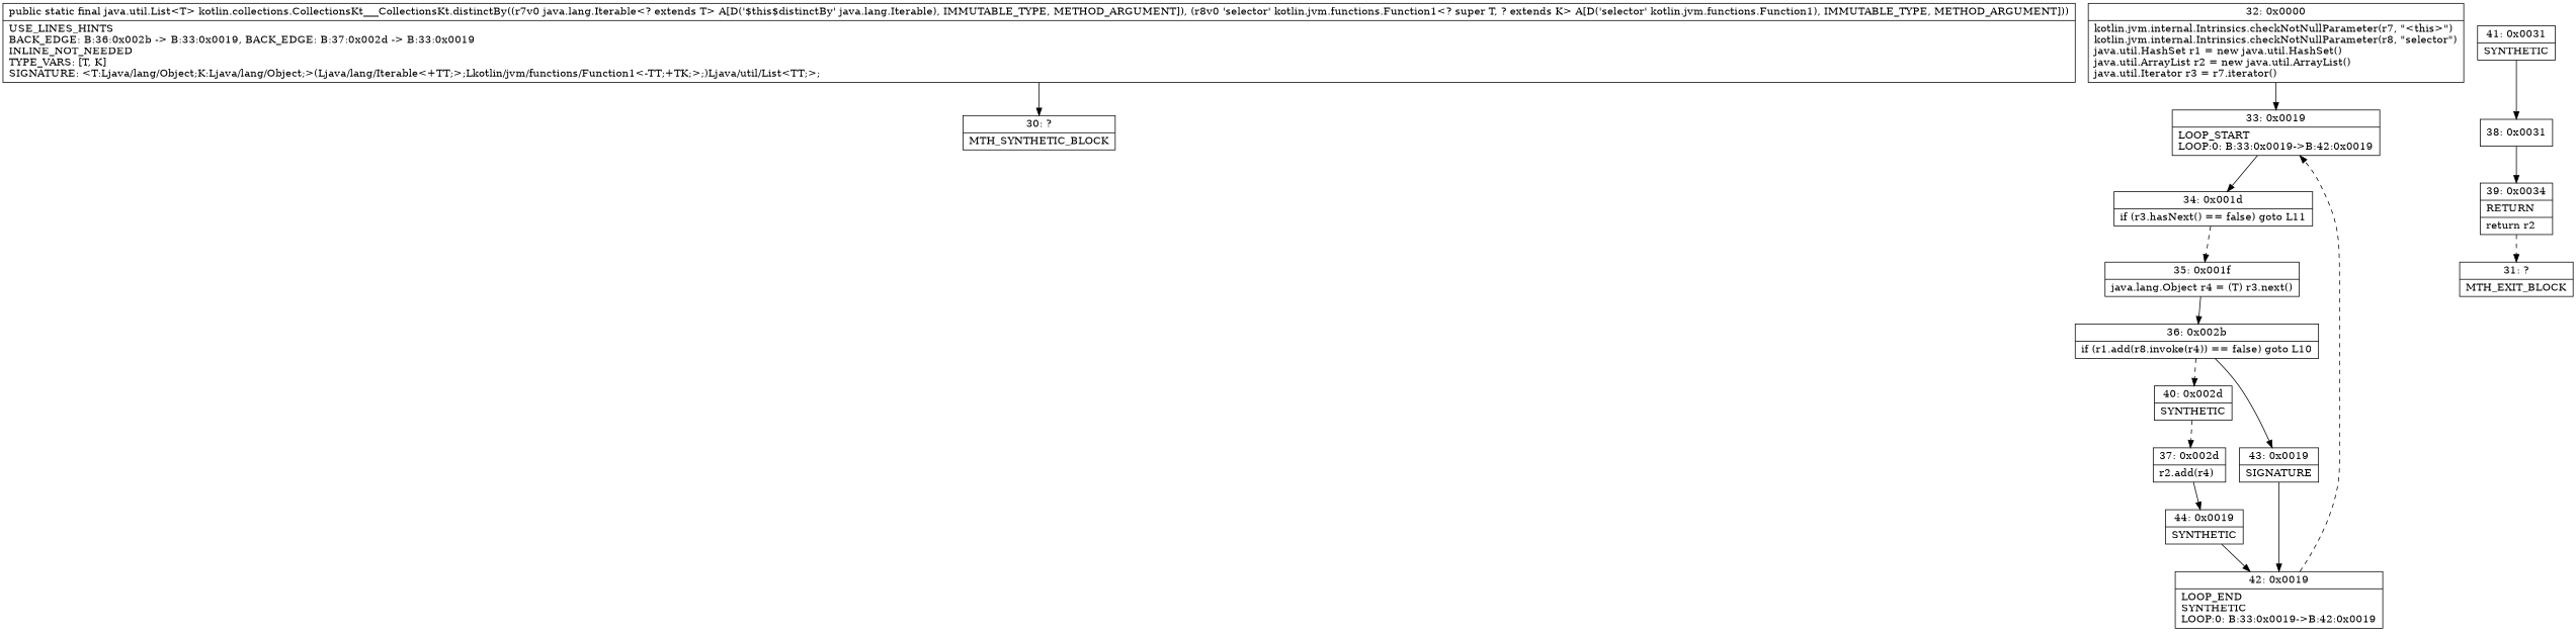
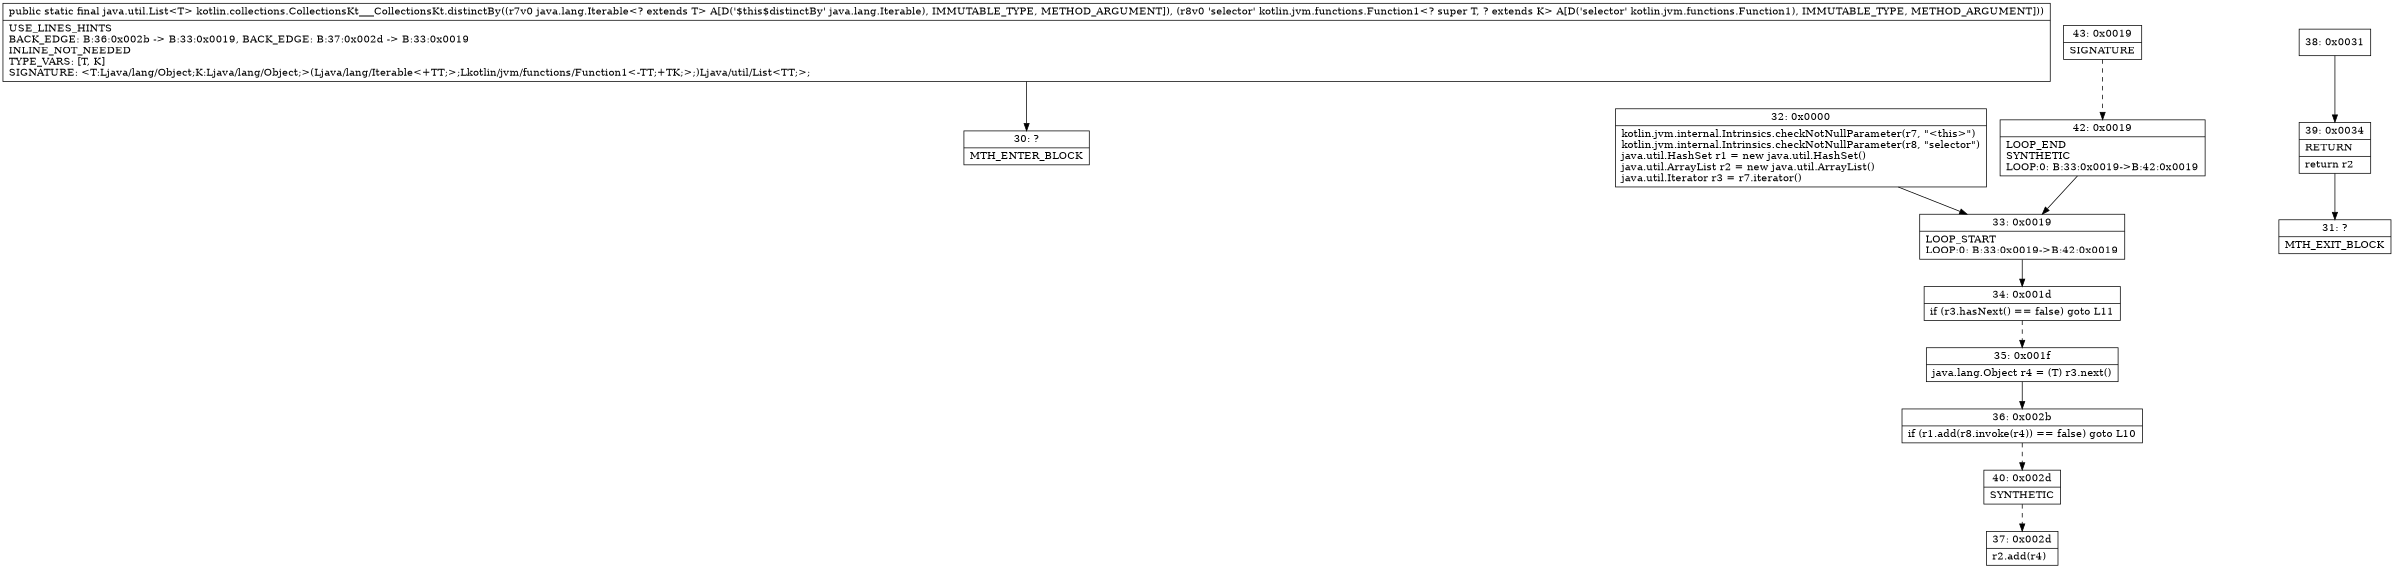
  digraph {
    node [shape=record]
-   n1 [label="{30\:\ ?|MTH_SYNTHETIC_BLOCK\l}"]
+   n1 [label="{30\:\ ?|MTH_ENTER_BLOCK\l}"]
    n2 [label="{32\:\ 0x0000|kotlin.jvm.internal.Intrinsics.checkNotNullParameter(r7, \"\<this\>\")\lkotlin.jvm.internal.Intrinsics.checkNotNullParameter(r8, \"selector\")\ljava.util.HashSet r1 = new java.util.HashSet()\ljava.util.ArrayList r2 = new java.util.ArrayList()\ljava.util.Iterator r3 = r7.iterator()\l}"]
    n3 [label="{33\:\ 0x0019|LOOP_START\lLOOP:0: B:33:0x0019\-\>B:42:0x0019\l}"]
    n4 [label="{34\:\ 0x001d|if (r3.hasNext() == false) goto L11\l}"]
    n5 [label="{35\:\ 0x001f|java.lang.Object r4 = (T) r3.next()\l}"]
    n6 [label="{36\:\ 0x002b|if (r1.add(r8.invoke(r4)) == false) goto L10\l}"]
-   n7 [label="{41\:\ 0x0031|SYNTHETIC\l}"]
    n8 [label="{38\:\ 0x0031}"]
    n9 [label="{40\:\ 0x002d|SYNTHETIC\l}"]
    n10 [label="{43\:\ 0x0019|SIGNATURE\l}"]
    n11 [label="{37\:\ 0x002d|r2.add(r4)\l}"]
    n12 [label="{42\:\ 0x0019|LOOP_END\lSYNTHETIC\lLOOP:0: B:33:0x0019\-\>B:42:0x0019\l}"]
-   n13 [label="{44\:\ 0x0019|SYNTHETIC\l}"]
    n14 [label="{39\:\ 0x0034|RETURN\l|return r2\l}"]
    n15 [label="{31\:\ ?|MTH_EXIT_BLOCK\l}"]
    n16 [label="{public static final java.util.List\<T\> kotlin.collections.CollectionsKt___CollectionsKt.distinctBy((r7v0 java.lang.Iterable\<? extends T\> A[D('$this$distinctBy' java.lang.Iterable), IMMUTABLE_TYPE, METHOD_ARGUMENT]), (r8v0 'selector' kotlin.jvm.functions.Function1\<? super T, ? extends K\> A[D('selector' kotlin.jvm.functions.Function1), IMMUTABLE_TYPE, METHOD_ARGUMENT]))  | USE_LINES_HINTS\lBACK_EDGE: B:36:0x002b \-\> B:33:0x0019, BACK_EDGE: B:37:0x002d \-\> B:33:0x0019\lINLINE_NOT_NEEDED\lTYPE_VARS: [T, K]\lSIGNATURE: \<T:Ljava\/lang\/Object;K:Ljava\/lang\/Object;\>(Ljava\/lang\/Iterable\<+TT;\>;Lkotlin\/jvm\/functions\/Function1\<\-TT;+TK;\>;)Ljava\/util\/List\<TT;\>;\l}"]
    n2 -> n3
    n3 -> n4
    n4 -> n5 [style=dashed]
    n5 -> n6
    n6 -> n9 [style=dashed]
-   n6 -> n10
-   n7 -> n8
    n8 -> n14
    n9 -> n11 [style=dashed]
-   n10 -> n12
-   n11 -> n13
-   n12 -> n3 [style=dashed]
-   n13 -> n12
-   n14 -> n15 [style=dashed]
+   n10 -> n12 [style=dashed]
+   n12 -> n3
+   n14 -> n15
    n16 -> n1
  }
